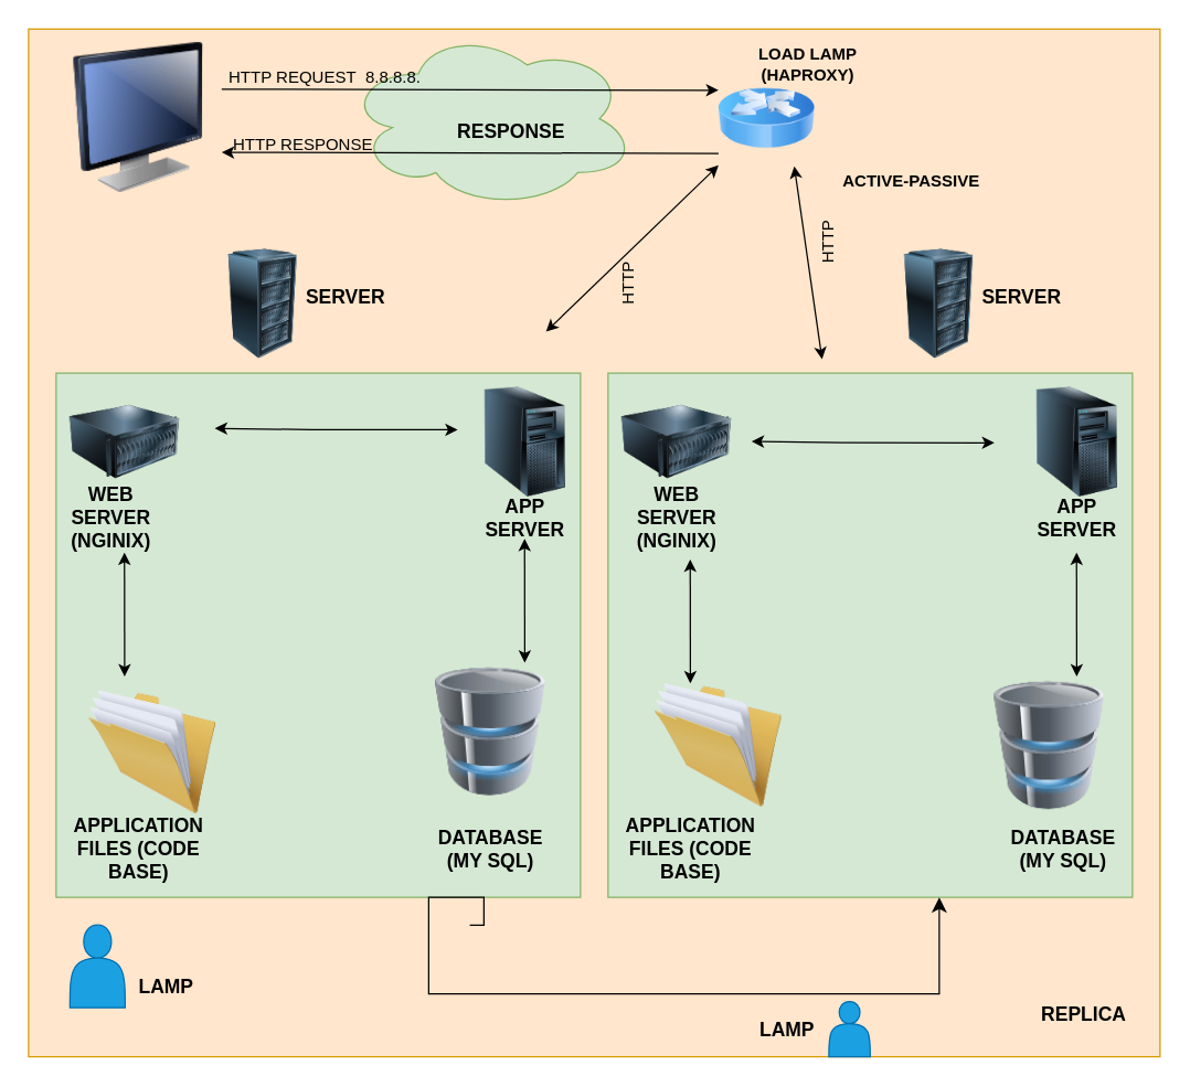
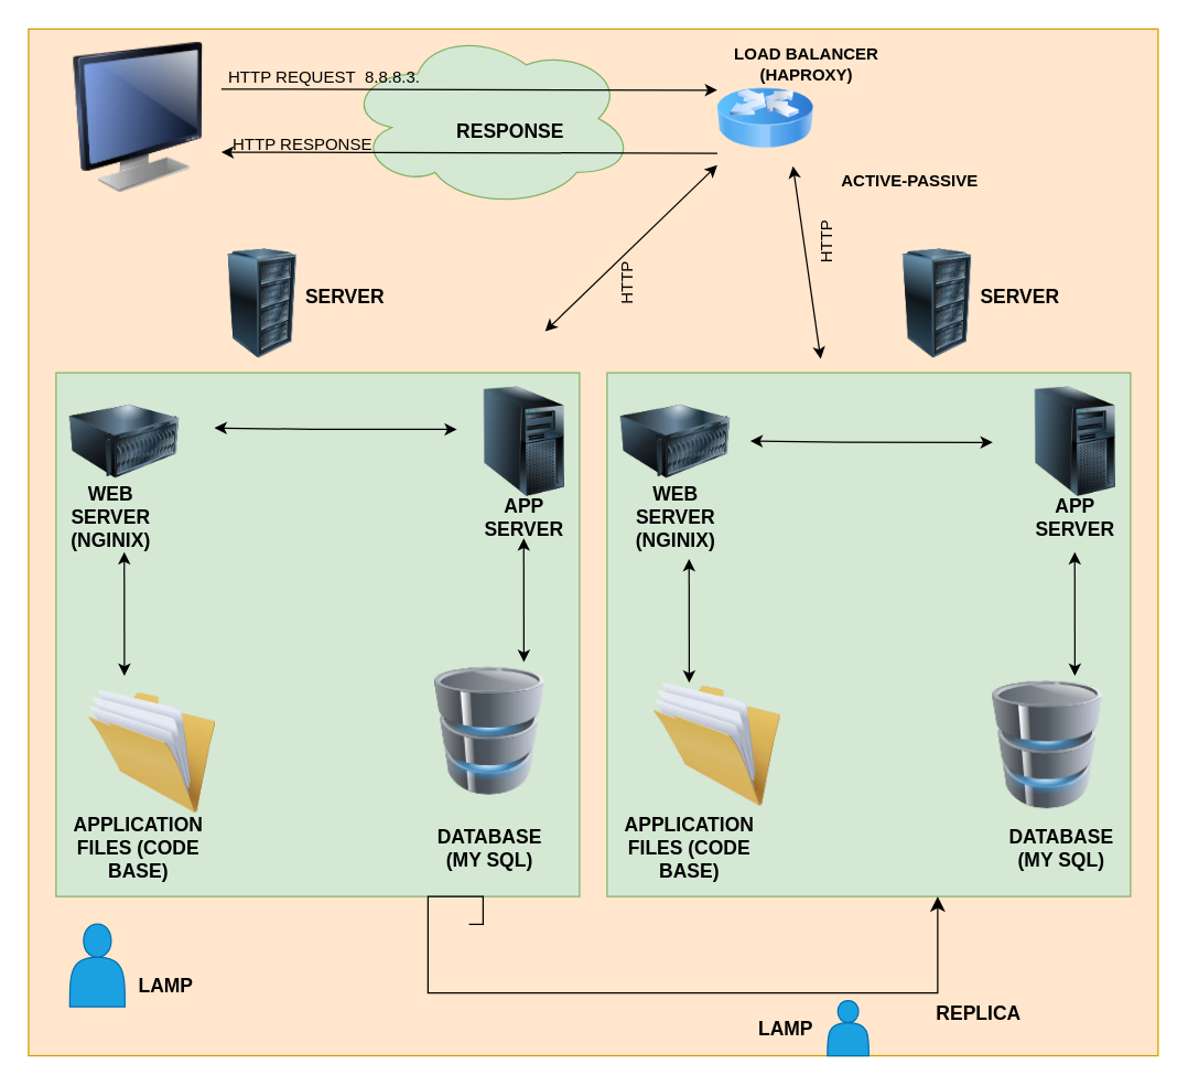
  <mxCell id="0" />
  <mxCell id="1" parent="0" />
  <mxCell id="2" value="" style="rounded=0;whiteSpace=wrap;html=1;fillColor=#ffe6cc;strokeColor=#d79b00;" vertex="1" parent="1"><mxGeometry x="20" y="20.57" width="820" height="745" as="geometry" /></mxCell>
  <mxCell id="3" value="" style="ellipse;shape=cloud;whiteSpace=wrap;html=1;fillColor=#d5e8d4;strokeColor=#82b366;" vertex="1" parent="1"><mxGeometry x="250" y="20.57" width="210" height="130" as="geometry" /></mxCell>
  <mxCell id="4" value="" style="image;html=1;image=img/lib/clip_art/computers/Monitor_128x128.png" vertex="1" parent="1"><mxGeometry x="40" y="30.57" width="120" height="109.43" as="geometry" /></mxCell>
  <mxCell id="5" value="" style="whiteSpace=wrap;html=1;aspect=fixed;fillColor=#d5e8d4;strokeColor=#82b366;" vertex="1" parent="1"><mxGeometry x="40" y="270" width="380" height="380" as="geometry" /></mxCell>
  <mxCell id="6" value="" style="whiteSpace=wrap;html=1;aspect=fixed;fillColor=#d5e8d4;strokeColor=#82b366;" vertex="1" parent="1"><mxGeometry x="440" y="270" width="380" height="380" as="geometry" /></mxCell>
  <mxCell id="7" value="" style="image;html=1;image=img/lib/clip_art/computers/Server_Rack_128x128.png" vertex="1" parent="1"><mxGeometry x="150" y="180" width="80" height="80" as="geometry" /></mxCell>
  <mxCell id="8" value="" style="image;html=1;image=img/lib/clip_art/computers/Server_Rack_128x128.png" vertex="1" parent="1"><mxGeometry x="640" y="180" width="80" height="80" as="geometry" /></mxCell>
  <mxCell id="9" value="" style="image;html=1;image=img/lib/clip_art/networking/Router_Icon_128x128.png" vertex="1" parent="1"><mxGeometry x="520" y="50.57" width="70" height="70" as="geometry" /></mxCell>
  <mxCell id="10" value="" style="image;html=1;image=img/lib/clip_art/computers/Server_Tower_128x128.png" vertex="1" parent="1"><mxGeometry x="340" y="280" width="80" height="80" as="geometry" /></mxCell>
  <mxCell id="11" value="" style="image;html=1;image=img/lib/clip_art/computers/Server_Tower_128x128.png" vertex="1" parent="1"><mxGeometry x="740" y="280" width="80" height="80" as="geometry" /></mxCell>
  <mxCell id="12" value="&lt;font style=&quot;font-size: 14px;&quot;&gt;&lt;b&gt;APP SERVER&lt;/b&gt;&lt;/font&gt;" style="text;strokeColor=none;align=center;fillColor=none;html=1;verticalAlign=middle;whiteSpace=wrap;rounded=0;" vertex="1" parent="1"><mxGeometry x="350" y="360" width="60" height="30" as="geometry" /></mxCell>
  <mxCell id="13" value="&lt;font style=&quot;font-size: 14px;&quot;&gt;&lt;b&gt;APP SERVER&lt;/b&gt;&lt;/font&gt;" style="text;strokeColor=none;align=center;fillColor=none;html=1;verticalAlign=middle;whiteSpace=wrap;rounded=0;" vertex="1" parent="1"><mxGeometry x="750" y="360" width="60" height="30" as="geometry" /></mxCell>
  <mxCell id="14" value="" style="image;html=1;image=img/lib/clip_art/computers/Server_128x128.png" vertex="1" parent="1"><mxGeometry x="50" y="280" width="80" height="80" as="geometry" /></mxCell>
  <mxCell id="15" value="" style="image;html=1;image=img/lib/clip_art/computers/Server_128x128.png" vertex="1" parent="1"><mxGeometry x="450" y="280" width="80" height="80" as="geometry" /></mxCell>
  <mxCell id="16" value="&lt;font style=&quot;font-size: 14px;&quot;&gt;&lt;b&gt;WEB SERVER (NGINIX)&lt;/b&gt;&lt;/font&gt;" style="text;strokeColor=none;align=center;fillColor=none;html=1;verticalAlign=middle;whiteSpace=wrap;rounded=0;" vertex="1" parent="1"><mxGeometry x="50" y="360" width="60" height="30" as="geometry" /></mxCell>
  <mxCell id="17" value="&lt;font style=&quot;font-size: 14px;&quot;&gt;&lt;b&gt;WEB SERVER (NGINIX)&lt;/b&gt;&lt;/font&gt;" style="text;strokeColor=none;align=center;fillColor=none;html=1;verticalAlign=middle;whiteSpace=wrap;rounded=0;" vertex="1" parent="1"><mxGeometry x="460" y="360" width="60" height="30" as="geometry" /></mxCell>
  <mxCell id="18" value="" style="image;html=1;image=img/lib/clip_art/computers/Database_128x128.png" vertex="1" parent="1"><mxGeometry x="315" y="470" width="80" height="120" as="geometry" /></mxCell>
  <mxCell id="19" value="" style="image;html=1;image=img/lib/clip_art/computers/Database_128x128.png" vertex="1" parent="1"><mxGeometry x="720" y="480" width="80" height="120" as="geometry" /></mxCell>
  <mxCell id="20" value="&lt;b style=&quot;border-color: var(--border-color); font-size: 14px;&quot;&gt;DATABASE&lt;br style=&quot;border-color: var(--border-color);&quot;&gt;(MY SQL)&lt;/b&gt;" style="text;strokeColor=none;align=center;fillColor=none;html=1;verticalAlign=middle;whiteSpace=wrap;rounded=0;" vertex="1" parent="1"><mxGeometry x="325" y="600" width="60" height="30" as="geometry" /></mxCell>
  <mxCell id="21" value="&lt;b style=&quot;border-color: var(--border-color); font-size: 14px;&quot;&gt;DATABASE&lt;br style=&quot;border-color: var(--border-color);&quot;&gt;(MY SQL)&lt;/b&gt;" style="text;strokeColor=none;align=center;fillColor=none;html=1;verticalAlign=middle;whiteSpace=wrap;rounded=0;" vertex="1" parent="1"><mxGeometry x="740" y="600" width="60" height="30" as="geometry" /></mxCell>
  <mxCell id="22" value="" style="image;html=1;image=img/lib/clip_art/general/Full_Folder_128x128.png" vertex="1" parent="1"><mxGeometry x="60" y="500" width="100" height="90" as="geometry" /></mxCell>
  <mxCell id="23" value="" style="image;html=1;image=img/lib/clip_art/general/Full_Folder_128x128.png" vertex="1" parent="1"><mxGeometry x="470" y="495" width="100" height="90" as="geometry" /></mxCell>
  <mxCell id="24" value="&lt;font style=&quot;font-size: 14px;&quot;&gt;&lt;b&gt;APPLICATION FILES (CODE BASE)&lt;/b&gt;&lt;/font&gt;" style="text;strokeColor=none;align=center;fillColor=none;html=1;verticalAlign=middle;whiteSpace=wrap;rounded=0;" vertex="1" parent="1"><mxGeometry x="70" y="600" width="60" height="30" as="geometry" /></mxCell>
  <mxCell id="25" value="&lt;font style=&quot;font-size: 14px;&quot;&gt;&lt;b&gt;APPLICATION FILES (CODE BASE)&lt;/b&gt;&lt;/font&gt;" style="text;strokeColor=none;align=center;fillColor=none;html=1;verticalAlign=middle;whiteSpace=wrap;rounded=0;" vertex="1" parent="1"><mxGeometry x="470" y="600" width="60" height="30" as="geometry" /></mxCell>
  <mxCell id="26" value="" style="edgeStyle=none;orthogonalLoop=1;jettySize=auto;html=1;rounded=0;exitX=0.833;exitY=0.086;exitDx=0;exitDy=0;exitPerimeter=0;" edge="1" parent="1"><mxGeometry width="80" relative="1" as="geometry"><mxPoint x="159.96" y="64.211" as="sourcePoint" /><mxPoint x="520" y="64.938" as="targetPoint" /><Array as="points" /></mxGeometry></mxCell>
  <mxCell id="27" value="" style="edgeStyle=none;orthogonalLoop=1;jettySize=auto;html=1;rounded=0;exitX=0.833;exitY=0.086;exitDx=0;exitDy=0;exitPerimeter=0;" edge="1" parent="1"><mxGeometry width="80" relative="1" as="geometry"><mxPoint x="520.04" y="110.728" as="sourcePoint" /><mxPoint x="160" y="110.001" as="targetPoint" /><Array as="points" /></mxGeometry></mxCell>
- <mxCell id="28" value="&lt;font style=&quot;font-size: 12px;&quot;&gt;&lt;b&gt;LOAD LAMP&lt;br&gt;(HAPROXY)&lt;/b&gt;&lt;/font&gt;" style="text;strokeColor=none;align=center;fillColor=none;html=1;verticalAlign=middle;whiteSpace=wrap;rounded=0;" vertex="1" parent="1"><mxGeometry x="530" y="30.57" width="110" height="30" as="geometry" /></mxCell>
+ <mxCell id="28" value="&lt;font style=&quot;font-size: 12px;&quot;&gt;&lt;b&gt;LOAD BALANCER&lt;br&gt;(HAPROXY)&lt;/b&gt;&lt;/font&gt;" style="text;strokeColor=none;align=center;fillColor=none;html=1;verticalAlign=middle;whiteSpace=wrap;rounded=0;" vertex="1" parent="1"><mxGeometry x="530" y="30.57" width="110" height="30" as="geometry" /></mxCell>
  <mxCell id="29" value="&lt;b&gt;ACTIVE-PASSIVE&lt;/b&gt;" style="text;strokeColor=none;align=center;fillColor=none;html=1;verticalAlign=middle;whiteSpace=wrap;rounded=0;" vertex="1" parent="1"><mxGeometry x="605" y="115.57" width="110" height="30" as="geometry" /></mxCell>
  <mxCell id="30" value="" style="endArrow=classic;startArrow=classic;html=1;rounded=0;" edge="1" parent="1" target="9"><mxGeometry width="50" height="50" relative="1" as="geometry"><mxPoint x="395" y="240" as="sourcePoint" /><mxPoint x="445" y="190" as="targetPoint" /></mxGeometry></mxCell>
  <mxCell id="31" value="" style="endArrow=classic;startArrow=classic;html=1;rounded=0;" edge="1" parent="1"><mxGeometry width="50" height="50" relative="1" as="geometry"><mxPoint x="595.072" y="260" as="sourcePoint" /><mxPoint x="574.92" y="120" as="targetPoint" /></mxGeometry></mxCell>
- <mxCell id="32" value="HTTP REQUEST&amp;nbsp; 8.8.8.8." style="text;strokeColor=none;align=center;fillColor=none;html=1;verticalAlign=middle;whiteSpace=wrap;rounded=0;" vertex="1" parent="1"><mxGeometry x="160" y="40.57" width="150" height="30" as="geometry" /></mxCell>
+ <mxCell id="32" value="HTTP REQUEST&amp;nbsp; 8.8.8.3." style="text;strokeColor=none;align=center;fillColor=none;html=1;verticalAlign=middle;whiteSpace=wrap;rounded=0;" vertex="1" parent="1"><mxGeometry x="160" y="40.57" width="150" height="30" as="geometry" /></mxCell>
  <mxCell id="33" value="HTTP RESPONSE&amp;nbsp;&amp;nbsp;" style="text;strokeColor=none;align=center;fillColor=none;html=1;verticalAlign=middle;whiteSpace=wrap;rounded=0;" vertex="1" parent="1"><mxGeometry x="165" y="90" width="115" height="30" as="geometry" /></mxCell>
  <mxCell id="34" value="&lt;font style=&quot;font-size: 14px;&quot;&gt;&lt;b&gt;RESPONSE&lt;/b&gt;&lt;/font&gt;" style="text;strokeColor=none;align=center;fillColor=none;html=1;verticalAlign=middle;whiteSpace=wrap;rounded=0;" vertex="1" parent="1"><mxGeometry x="340" y="80" width="60" height="30" as="geometry" /></mxCell>
  <mxCell id="35" value="&lt;b&gt;&lt;font style=&quot;font-size: 14px;&quot;&gt;SERVER&lt;/font&gt;&lt;/b&gt;" style="text;strokeColor=none;align=center;fillColor=none;html=1;verticalAlign=middle;whiteSpace=wrap;rounded=0;" vertex="1" parent="1"><mxGeometry x="220" y="200" width="60" height="30" as="geometry" /></mxCell>
  <mxCell id="36" value="&lt;b&gt;&lt;font style=&quot;font-size: 14px;&quot;&gt;SERVER&lt;/font&gt;&lt;/b&gt;" style="text;strokeColor=none;align=center;fillColor=none;html=1;verticalAlign=middle;whiteSpace=wrap;rounded=0;" vertex="1" parent="1"><mxGeometry x="710" y="200" width="60" height="30" as="geometry" /></mxCell>
  <mxCell id="37" value="HTTP" style="text;strokeColor=none;align=center;fillColor=none;html=1;verticalAlign=middle;whiteSpace=wrap;rounded=0;rotation=270;" vertex="1" parent="1"><mxGeometry x="425" y="190" width="60" height="30" as="geometry" /></mxCell>
  <mxCell id="38" value="HTTP" style="text;strokeColor=none;align=center;fillColor=none;html=1;verticalAlign=middle;whiteSpace=wrap;rounded=0;rotation=270;" vertex="1" parent="1"><mxGeometry x="570" y="160" width="60" height="30" as="geometry" /></mxCell>
  <mxCell id="39" value="" style="endArrow=classic;startArrow=classic;html=1;rounded=0;entryX=-0.05;entryY=0.388;entryDx=0;entryDy=0;entryPerimeter=0;" edge="1" parent="1"><mxGeometry width="50" height="50" relative="1" as="geometry"><mxPoint x="155" y="310.02" as="sourcePoint" /><mxPoint x="331" y="311.04" as="targetPoint" /><Array as="points"><mxPoint x="225" y="311" /></Array></mxGeometry></mxCell>
  <mxCell id="40" value="" style="endArrow=classic;startArrow=classic;html=1;rounded=0;entryX=0.526;entryY=0.395;entryDx=0;entryDy=0;entryPerimeter=0;" edge="1" parent="1"><mxGeometry width="50" height="50" relative="1" as="geometry"><mxPoint x="89.62" y="489.9" as="sourcePoint" /><mxPoint x="89.5" y="400" as="targetPoint" /></mxGeometry></mxCell>
  <mxCell id="41" value="" style="endArrow=classic;startArrow=classic;html=1;rounded=0;entryX=0.526;entryY=0.395;entryDx=0;entryDy=0;entryPerimeter=0;" edge="1" parent="1"><mxGeometry width="50" height="50" relative="1" as="geometry"><mxPoint x="379.62" y="480" as="sourcePoint" /><mxPoint x="379.5" y="390.1" as="targetPoint" /></mxGeometry></mxCell>
  <mxCell id="42" value="" style="endArrow=classic;startArrow=classic;html=1;rounded=0;entryX=-0.05;entryY=0.388;entryDx=0;entryDy=0;entryPerimeter=0;" edge="1" parent="1"><mxGeometry width="50" height="50" relative="1" as="geometry"><mxPoint x="544" y="319.49" as="sourcePoint" /><mxPoint x="720" y="320.51" as="targetPoint" /><Array as="points"><mxPoint x="614" y="320.47" /></Array></mxGeometry></mxCell>
  <mxCell id="43" value="" style="endArrow=classic;startArrow=classic;html=1;rounded=0;entryX=0.526;entryY=0.395;entryDx=0;entryDy=0;entryPerimeter=0;" edge="1" parent="1"><mxGeometry width="50" height="50" relative="1" as="geometry"><mxPoint x="499.62" y="495" as="sourcePoint" /><mxPoint x="499.5" y="405.1" as="targetPoint" /></mxGeometry></mxCell>
  <mxCell id="44" value="" style="endArrow=classic;startArrow=classic;html=1;rounded=0;entryX=0.526;entryY=0.395;entryDx=0;entryDy=0;entryPerimeter=0;" edge="1" parent="1"><mxGeometry width="50" height="50" relative="1" as="geometry"><mxPoint x="779.62" y="489.9" as="sourcePoint" /><mxPoint x="779.5" y="400" as="targetPoint" /></mxGeometry></mxCell>
  <mxCell id="45" value="" style="edgeStyle=segmentEdgeStyle;endArrow=classic;html=1;curved=0;rounded=0;endSize=8;startSize=8;exitX=0.39;exitY=0.872;exitDx=0;exitDy=0;exitPerimeter=0;" edge="1" parent="1" source="2"><mxGeometry width="50" height="50" relative="1" as="geometry"><mxPoint x="630" y="700" as="sourcePoint" /><mxPoint x="680" y="650" as="targetPoint" /><Array as="points"><mxPoint x="350" y="670" /><mxPoint x="350" y="650" /><mxPoint x="310" y="650" /><mxPoint x="310" y="720" /><mxPoint x="680" y="720" /></Array></mxGeometry></mxCell>
- <mxCell id="46" value="&lt;font style=&quot;font-size: 14px;&quot;&gt;&lt;b&gt;REPLICA&lt;/b&gt;&lt;/font&gt;" style="text;strokeColor=none;align=center;fillColor=none;html=1;verticalAlign=middle;whiteSpace=wrap;rounded=0;" vertex="1" parent="1"><mxGeometry x="755" y="720" width="60" height="30" as="geometry" /></mxCell>
+ <mxCell id="46" value="&lt;font style=&quot;font-size: 14px;&quot;&gt;&lt;b&gt;REPLICA&lt;/b&gt;&lt;/font&gt;" style="text;strokeColor=none;align=center;fillColor=none;html=1;verticalAlign=middle;whiteSpace=wrap;rounded=0;" vertex="1" parent="1"><mxGeometry x="680" y="720" width="60" height="30" as="geometry" /></mxCell>
  <mxCell id="47" value="" style="shape=actor;whiteSpace=wrap;html=1;fillColor=#1ba1e2;fontColor=#ffffff;strokeColor=#006EAF;" vertex="1" parent="1"><mxGeometry x="50" y="670" width="40" height="60" as="geometry" /></mxCell>
  <mxCell id="48" value="" style="shape=actor;whiteSpace=wrap;html=1;fillColor=#1ba1e2;fontColor=#ffffff;strokeColor=#006EAF;" vertex="1" parent="1"><mxGeometry x="600" y="725.57" width="30" height="40" as="geometry" /></mxCell>
  <mxCell id="49" value="&lt;font style=&quot;font-size: 14px;&quot;&gt;&lt;b&gt;LAMP&lt;/b&gt;&lt;/font&gt;" style="text;strokeColor=none;align=center;fillColor=none;html=1;verticalAlign=middle;whiteSpace=wrap;rounded=0;" vertex="1" parent="1"><mxGeometry x="90" y="700" width="60" height="30" as="geometry" /></mxCell>
  <mxCell id="50" value="&lt;font style=&quot;font-size: 14px;&quot;&gt;&lt;b&gt;LAMP&lt;/b&gt;&lt;/font&gt;" style="text;strokeColor=none;align=center;fillColor=none;html=1;verticalAlign=middle;whiteSpace=wrap;rounded=0;" vertex="1" parent="1"><mxGeometry x="540" y="730.57" width="60" height="30" as="geometry" /></mxCell>
